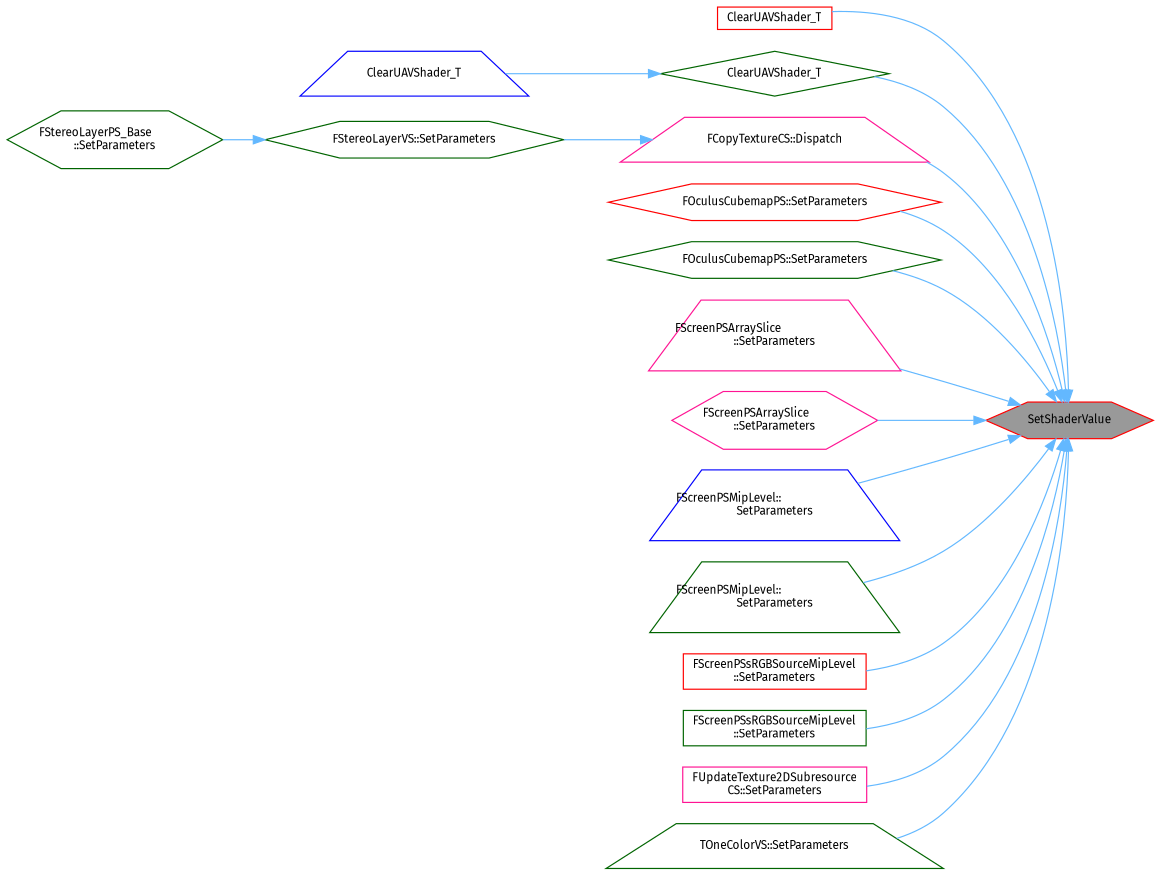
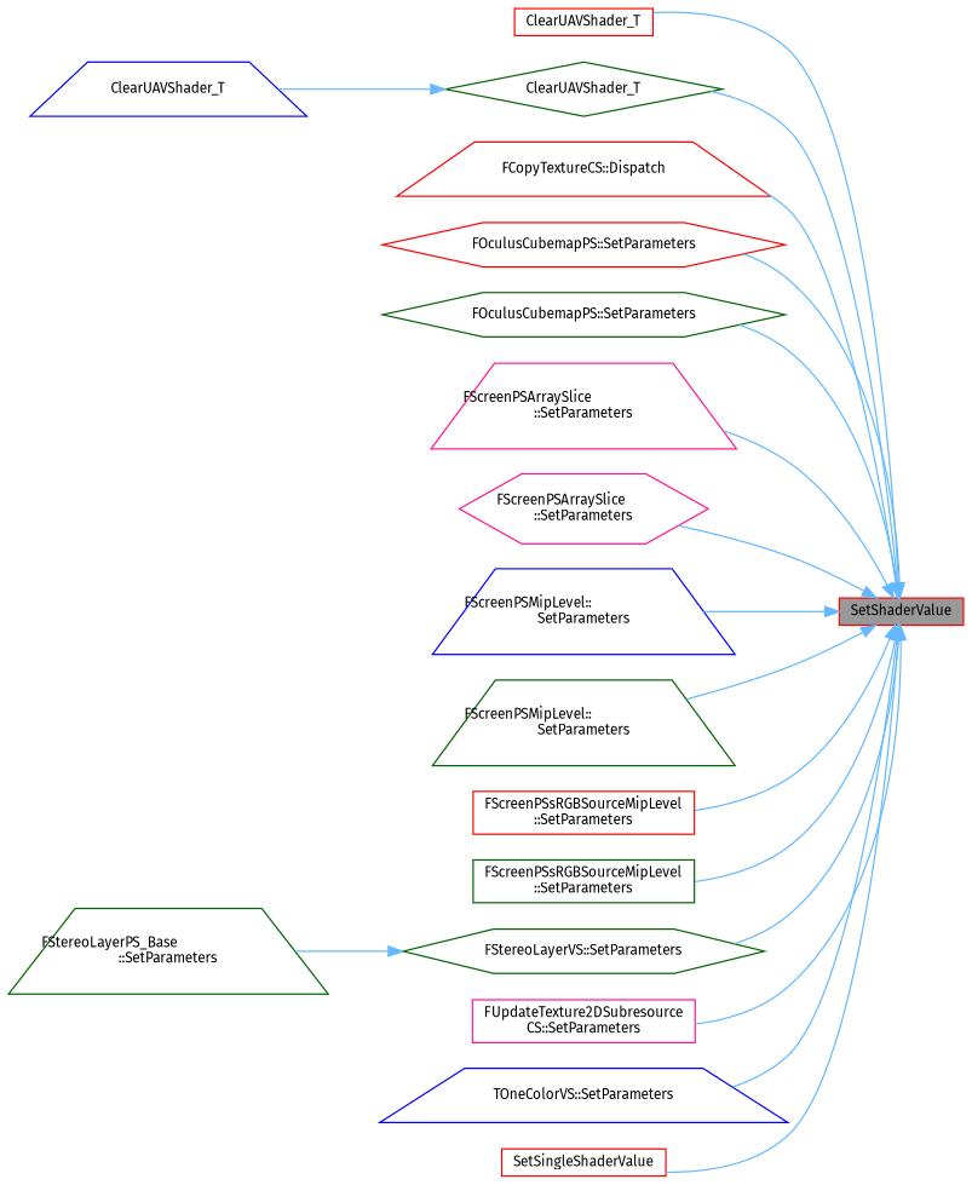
  digraph {
    fontname="Fira Sans"
    rankdir=RL
    node [color=darkgreen fillcolor=white fontname="Fira Sans" fontsize=10 shape=trapezium style=filled]
    edge [color=steelblue1 dir=back fontname="Fira Sans" fontsize=10 labelfontname=Helvetica labelfontsize=10 style=solid]
-   n1 [color=red fillcolor=grey60 fontcolor=black height=0.2 label=SetShaderValue shape=hexagon width=0.4]
+   n1 [color=red fillcolor=grey60 fontcolor=black height=0.2 label=SetShaderValue shape=box width=0.4]
    n2 [color=red height=0.2 label=ClearUAVShader_T shape=box width=0.4]
    n3 [height=0.2 label=ClearUAVShader_T shape=diamond width=0.4]
-   n4 [color=deeppink height=0.2 label="FCopyTextureCS::Dispatch" width=0.4]
+   n4 [color=red height=0.2 label="FCopyTextureCS::Dispatch" width=0.4]
    n5 [color=red height=0.2 label="FOculusCubemapPS::SetParameters" shape=hexagon width=0.4]
    n6 [height=0.2 label="FOculusCubemapPS::SetParameters" shape=hexagon width=0.4]
    n7 [color=deeppink height=0.2 label="FScreenPSArraySlice\l::SetParameters" width=0.4]
    n8 [color=deeppink height=0.2 label="FScreenPSArraySlice\l::SetParameters" shape=hexagon width=0.4]
    n9 [color=blue height=0.2 label="FScreenPSMipLevel::\lSetParameters" width=0.4]
    n10 [height=0.2 label="FScreenPSMipLevel::\lSetParameters" width=0.4]
    n11 [color=red height=0.2 label="FScreenPSsRGBSourceMipLevel\l::SetParameters" shape=box width=0.4]
    n12 [height=0.2 label="FScreenPSsRGBSourceMipLevel\l::SetParameters" shape=box width=0.4]
    n13 [height=0.2 label="FStereoLayerVS::SetParameters" shape=hexagon width=0.4]
    n14 [color=deeppink height=0.2 label="FUpdateTexture2DSubresource\lCS::SetParameters" shape=box width=0.4]
-   n15 [height=0.2 label="TOneColorVS::SetParameters" width=0.4]
+   n15 [color=blue height=0.2 label="TOneColorVS::SetParameters" width=0.4]
+   n16 [color=red height=0.2 label=SetSingleShaderValue shape=box width=0.4]
    n17 [color=blue height=0.2 label=ClearUAVShader_T width=0.4]
-   n18 [height=0.2 label="FStereoLayerPS_Base\l::SetParameters" shape=hexagon width=0.4]
+   n18 [height=0.2 label="FStereoLayerPS_Base\l::SetParameters" width=0.4]
    n1 -> n2
    n1 -> n3
    n1 -> n4
    n1 -> n5
    n1 -> n6
    n1 -> n7
    n1 -> n8
    n1 -> n9
    n1 -> n10
    n1 -> n11
    n1 -> n12
-   n4 -> n13
+   n1 -> n13
    n1 -> n14
    n1 -> n15
+   n1 -> n16
    n3 -> n17
    n13 -> n18
  }
